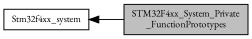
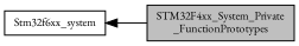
  digraph {
    rankdir=LR
    fontname="EB Garamond"
    node [color=black fontname="EB Garamond" fontsize=10 shape=record style=filled]
    n1 [fillcolor=grey75 fontcolor=black height=0.2 label="STM32F4xx_System_Private\l_FunctionPrototypes" width=0.4]
-   n2 [fillcolor=white height=0.2 label=Stm32f4xx_system width=0.4]
+   n2 [fillcolor=white height=0.2 label=Stm32f6xx_system width=0.4]
    n2 -> n1 [dir=back fontname="EB Garamond" fontsize=10 labelfontname=Helvetica labelfontsize=10 shape=plaintext style=solid]
  }
